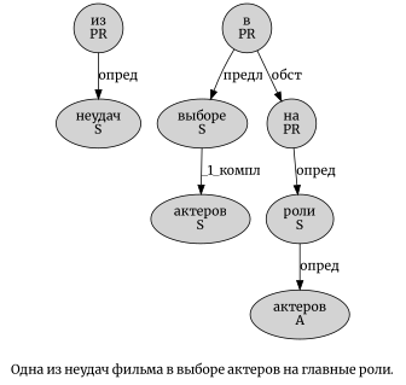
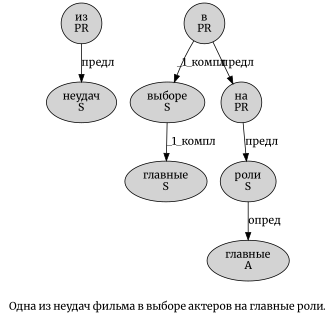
  digraph {
    fontname=Merriweather
    label="Одна из неудач фильма в выборе актеров на главные роли."
    node [fillcolor=lightgray fontname=Merriweather penwidth=1 shape=ellipse style=filled]
    edge [fontname=Merriweather]
    n1 [label="из\nPR"]
    n2 [label="неудач\nS"]
    n3 [label="в\nPR"]
    n4 [label="выборе\nS"]
    n5 [label="на\nPR"]
-   n6 [label="актеров\nS"]
+   n6 [label="главные\nS"]
    n7 [label="роли\nS"]
-   n8 [label="актеров\nA"]
-   n1 -> n2 [label="опред"]
-   n3 -> n4 [label="предл"]
-   n3 -> n5 [label="обст"]
+   n8 [label="главные\nA"]
+   n1 -> n2 [label="предл"]
+   n3 -> n4 [label="_1_компл"]
+   n3 -> n5 [label="предл"]
    n4 -> n6 [label="_1_компл"]
-   n5 -> n7 [label="опред"]
+   n5 -> n7 [label="предл"]
    n7 -> n8 [label="опред"]
  }
